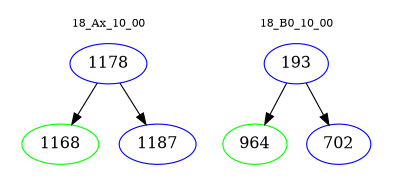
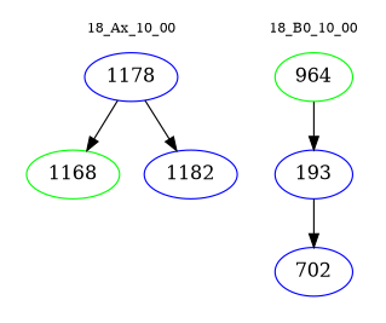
  digraph {
    node [color=blue]
    edge [color=black]
    n1 [label=1178]
    n2 [color=green label=1168]
-   n3 [label=1187]
+   n3 [label=1182]
    n4 [label=193]
    n5 [color=green label=964]
    n6 [label=702]
    subgraph cluster_1 {
      color=white
      fontsize=10
      label="18_Ax_10_00"
      n1
      n2
      n3
    }
    subgraph cluster_2 {
      color=white
      fontsize=10
      label="18_B0_10_00"
      n4
      n5
      n6
    }
    n1 -> n2
    n1 -> n3
-   n4 -> n5
+   n5 -> n4
    n4 -> n6
  }
